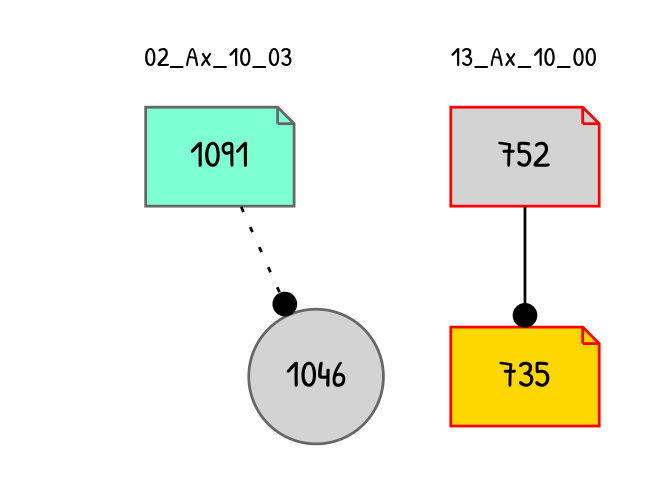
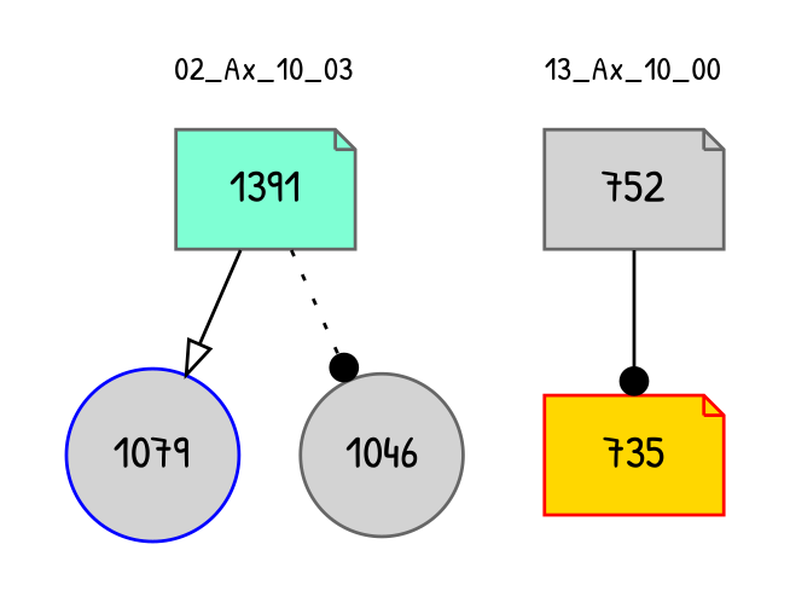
  digraph {
    fontname="Patrick Hand"
    node [color=gray40 fillcolor=lightgrey fontname="Patrick Hand" shape=note style=filled]
    edge [arrowhead=dot color=black fontname="Patrick Hand" style=solid]
-   n1 [fillcolor=aquamarine label=1091]
+   n1 [fillcolor=aquamarine label=1391]
+   n2 [color=blue label=1079 shape=circle]
    n3 [label=1046 shape=circle]
-   n4 [color=red label=752]
+   n4 [label=752]
    n5 [color=red fillcolor=gold label=735]
    subgraph cluster_1 {
      color=white
      fontsize=10
      label="02_Ax_10_03"
      n1
+     n2
      n3
    }
    subgraph cluster_2 {
      color=white
      fontsize=10
      label="13_Ax_10_00"
      n4
      n5
    }
+   n1 -> n2 [arrowhead=onormal]
    n1 -> n3 [style=dotted]
    n4 -> n5
  }
